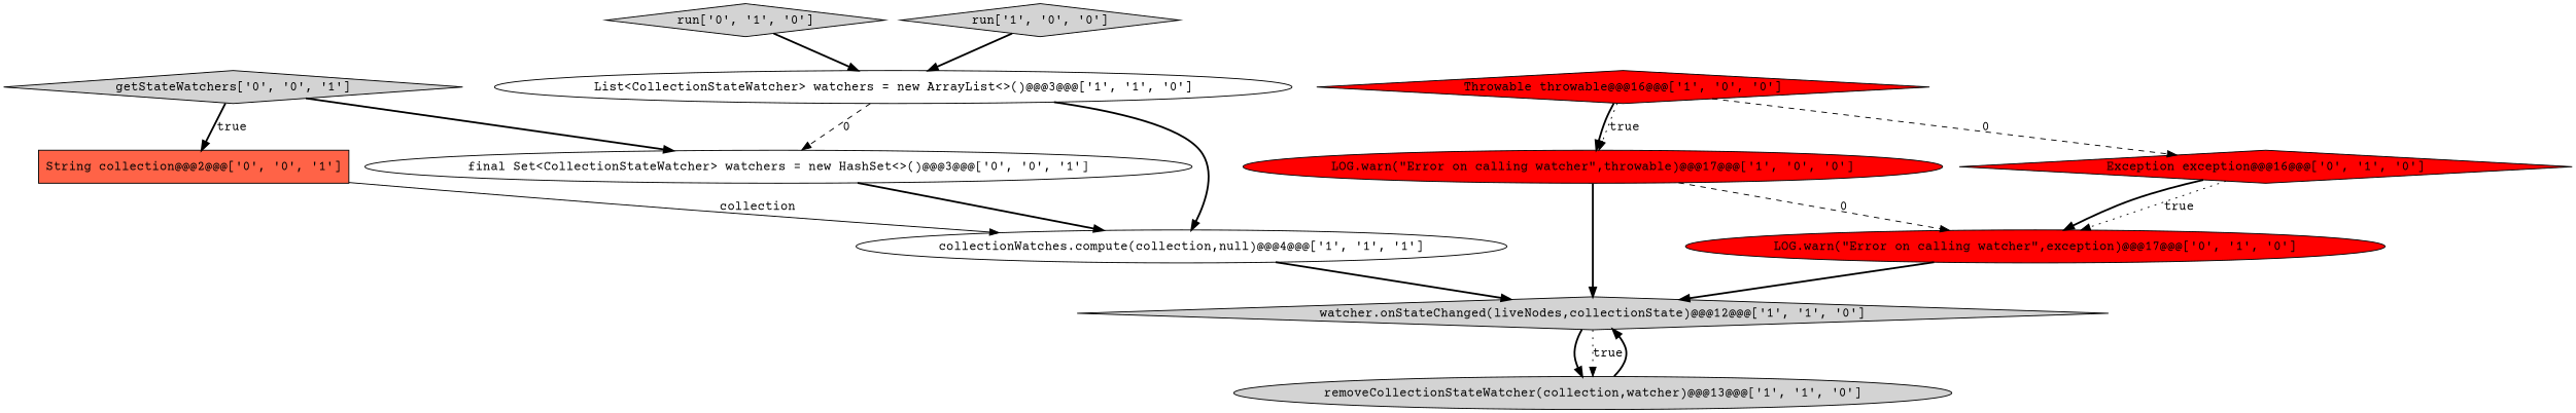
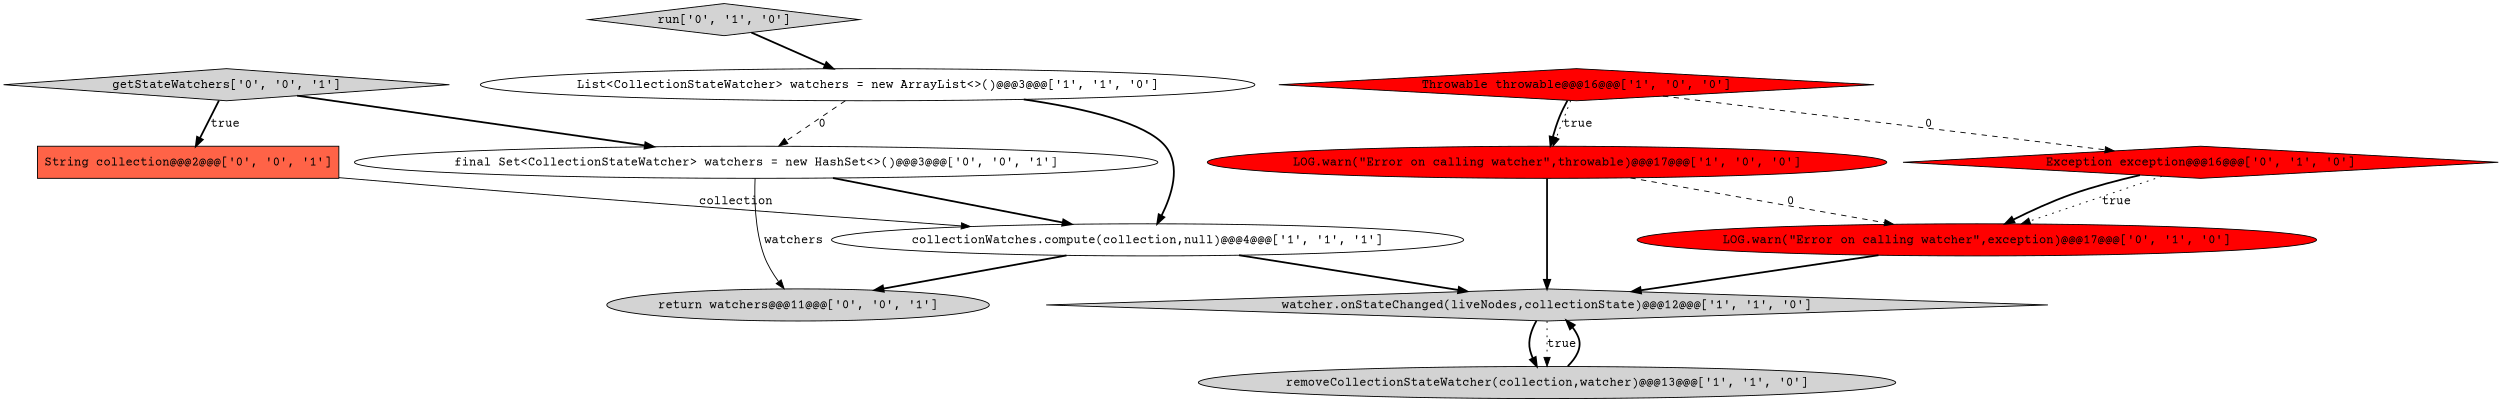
  digraph {
    fontname="Courier Prime"
    node [fillcolor=lightgray fontname="Courier Prime" shape=ellipse style=filled]
    edge [fontname="Courier Prime" style=bold]
    n1 [label="run['0', '1', '0']" shape=diamond]
    n2 [fillcolor=white label="List<CollectionStateWatcher> watchers = new ArrayList<>()@@@3@@@['1', '1', '0']"]
    n3 [fillcolor=white label="collectionWatches.compute(collection,null)@@@4@@@['1', '1', '1']"]
    n4 [fillcolor=white label="final Set<CollectionStateWatcher> watchers = new HashSet<>()@@@3@@@['0', '0', '1']"]
-   n5 [label="run['1', '0', '0']" shape=diamond]
+   n6 [label="return watchers@@@11@@@['0', '0', '1']"]
    n7 [label="watcher.onStateChanged(liveNodes,collectionState)@@@12@@@['1', '1', '0']" shape=diamond]
    n8 [label="removeCollectionStateWatcher(collection,watcher)@@@13@@@['1', '1', '0']"]
    n9 [fillcolor=red label="LOG.warn(\"Error on calling watcher\",exception)@@@17@@@['0', '1', '0']"]
    n10 [fillcolor=red label="LOG.warn(\"Error on calling watcher\",throwable)@@@17@@@['1', '0', '0']"]
    n11 [fillcolor=tomato label="String collection@@@2@@@['0', '0', '1']" shape=box]
    n12 [fillcolor=red label="Throwable throwable@@@16@@@['1', '0', '0']" shape=diamond]
    n13 [fillcolor=red label="Exception exception@@@16@@@['0', '1', '0']" shape=diamond]
    n14 [label="getStateWatchers['0', '0', '1']" shape=diamond]
    n1 -> n2
    n2 -> n3
    n2 -> n4 [label=0 style=dashed]
+   n3 -> n6
    n3 -> n7
    n4 -> n3
-   n5 -> n2
+   n4 -> n6 [label=watchers style=solid]
    n7 -> n8
    n7 -> n8 [label=true style=dotted]
    n8 -> n7
    n9 -> n7
    n10 -> n7
    n10 -> n9 [label=0 style=dashed]
    n11 -> n3 [label=collection style=solid]
    n12 -> n10 [label=true style=dotted]
    n12 -> n10
    n12 -> n13 [label=0 style=dashed]
    n13 -> n9 [label=true style=dotted]
    n13 -> n9
    n14 -> n4
    n14 -> n11 [label=true]
  }
